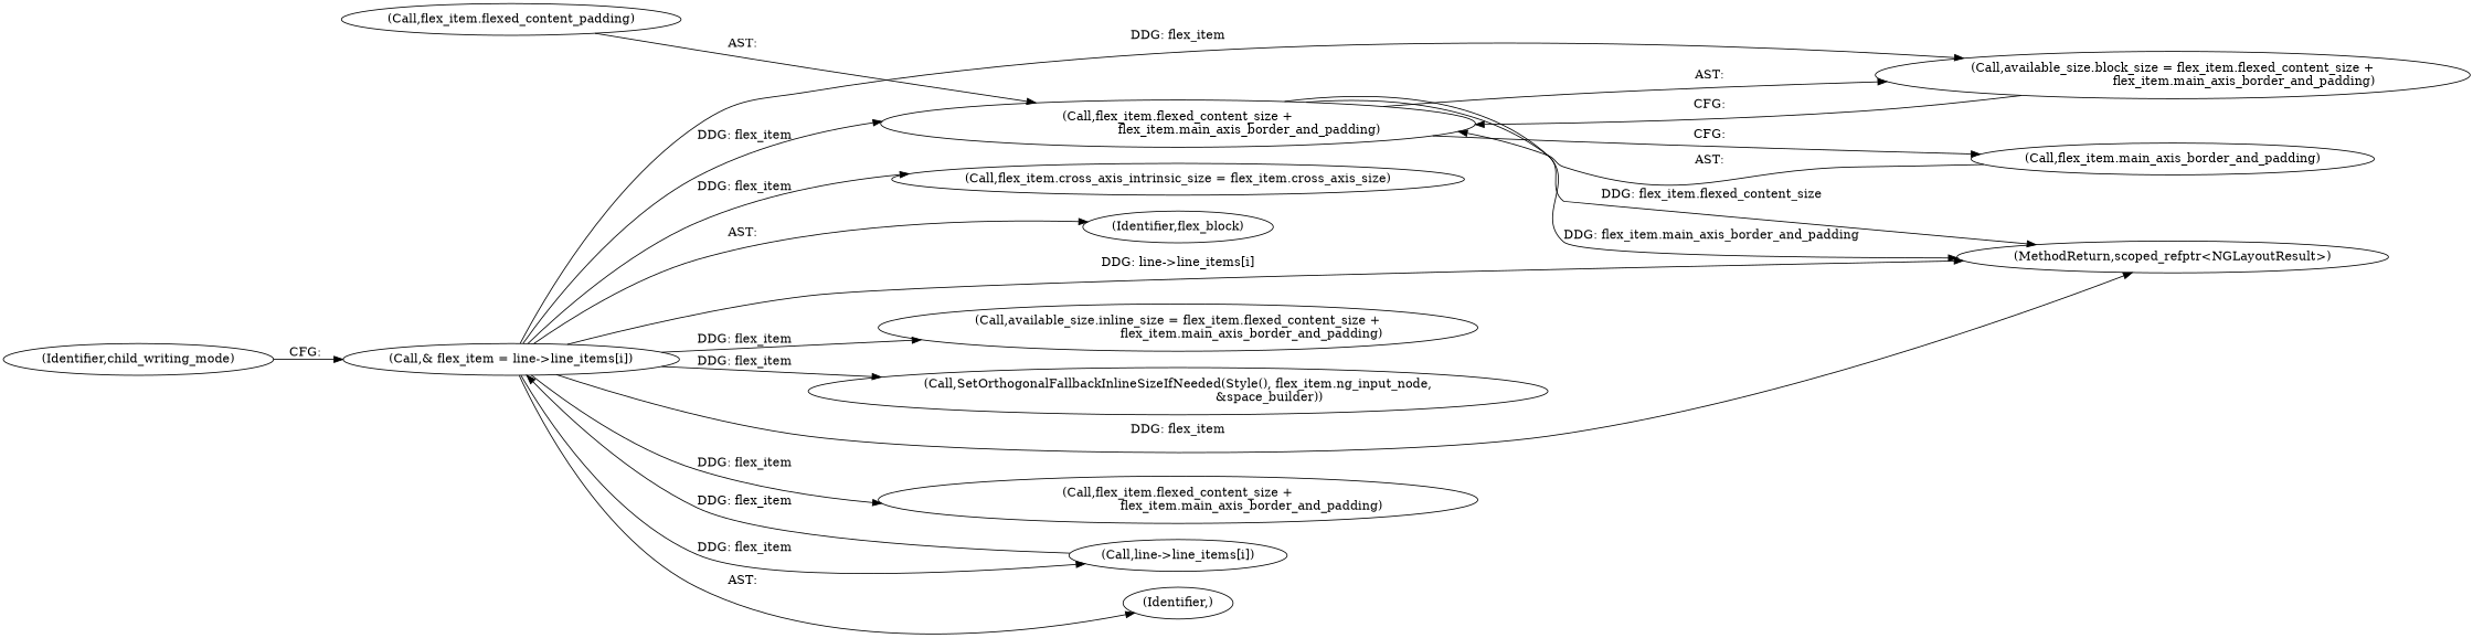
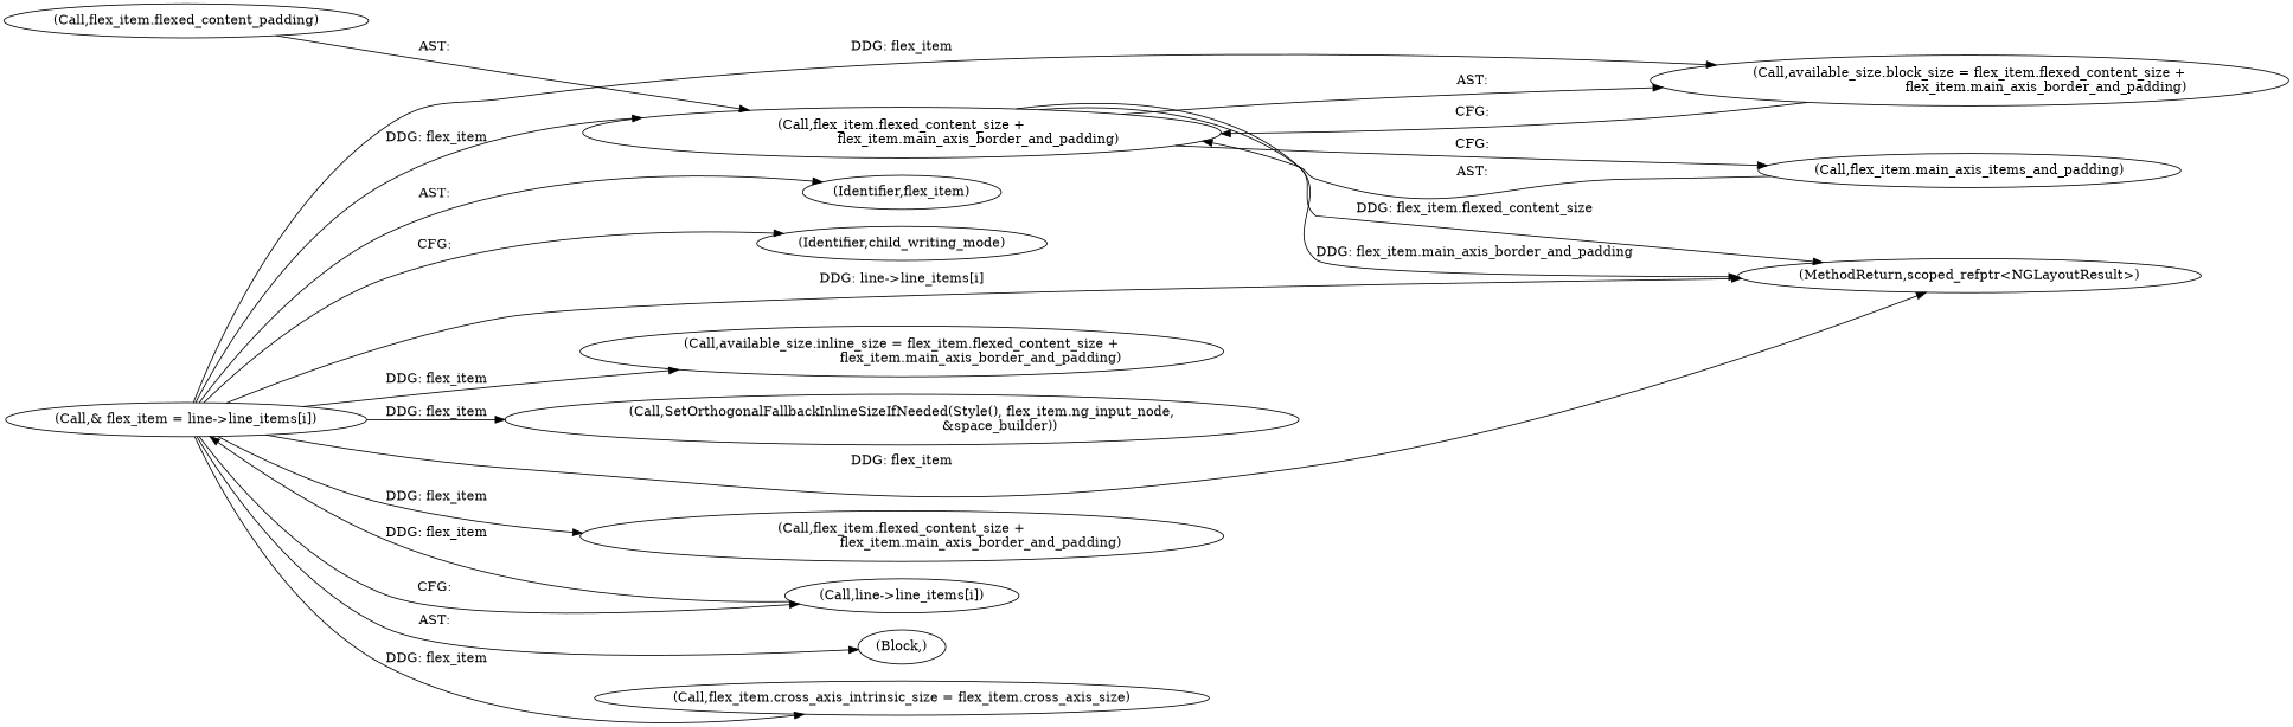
  digraph {
    rankdir=LR
    n1 [label="(Call,flex_item.flexed_content_size +\n                                    flex_item.main_axis_border_and_padding)"]
    n2 [label="(MethodReturn,scoped_refptr<NGLayoutResult>)"]
-   n3 [label="(Call,flex_item.main_axis_border_and_padding)"]
+   n3 [label="(Call,flex_item.main_axis_items_and_padding)"]
    n4 [label="(Call,available_size.block_size = flex_item.flexed_content_size +\n                                    flex_item.main_axis_border_and_padding)"]
    n5 [label="(Call,& flex_item = line->line_items[i])"]
    n6 [label="(Call,available_size.inline_size = flex_item.flexed_content_size +\n                                     flex_item.main_axis_border_and_padding)"]
    n7 [label="(Call,SetOrthogonalFallbackInlineSizeIfNeeded(Style(), flex_item.ng_input_node,\n                                              &space_builder))"]
    n8 [label="(Call,flex_item.flexed_content_size +\n                                     flex_item.main_axis_border_and_padding)"]
    n9 [label="(Call,line->line_items[i])"]
-   n10 [label="(Identifier,)"]
+   n10 [label="(Block,)"]
    n11 [label="(Call,flex_item.cross_axis_intrinsic_size = flex_item.cross_axis_size)"]
-   n12 [label="(Identifier,flex_block)"]
+   n12 [label="(Identifier,flex_item)"]
    n13 [label="(Call,flex_item.flexed_content_padding)"]
    n14 [label="(Identifier,child_writing_mode)"]
    n1 -> n2 [label="DDG: flex_item.main_axis_border_and_padding"]
    n1 -> n2 [label="DDG: flex_item.flexed_content_size"]
    n1 -> n3 [label="CFG: "]
    n1 -> n4 [label="AST: "]
    n3 -> n1 [label="AST: "]
    n4 -> n1 [label="CFG: "]
    n5 -> n1 [label="DDG: flex_item"]
    n5 -> n2 [label="DDG: line->line_items[i]"]
    n5 -> n2 [label="DDG: flex_item"]
    n5 -> n4 [label="DDG: flex_item"]
    n5 -> n6 [label="DDG: flex_item"]
    n5 -> n7 [label="DDG: flex_item"]
    n5 -> n8 [label="DDG: flex_item"]
-   n5 -> n9 [label="DDG: flex_item"]
+   n5 -> n9 [label="CFG: "]
    n5 -> n10 [label="AST: "]
    n5 -> n11 [label="DDG: flex_item"]
    n5 -> n12 [label="AST: "]
    n9 -> n5 [label="DDG: flex_item"]
    n13 -> n1 [label="AST: "]
-   n14 -> n5 [label="CFG: "]
+   n5 -> n14 [label="CFG: "]
  }
